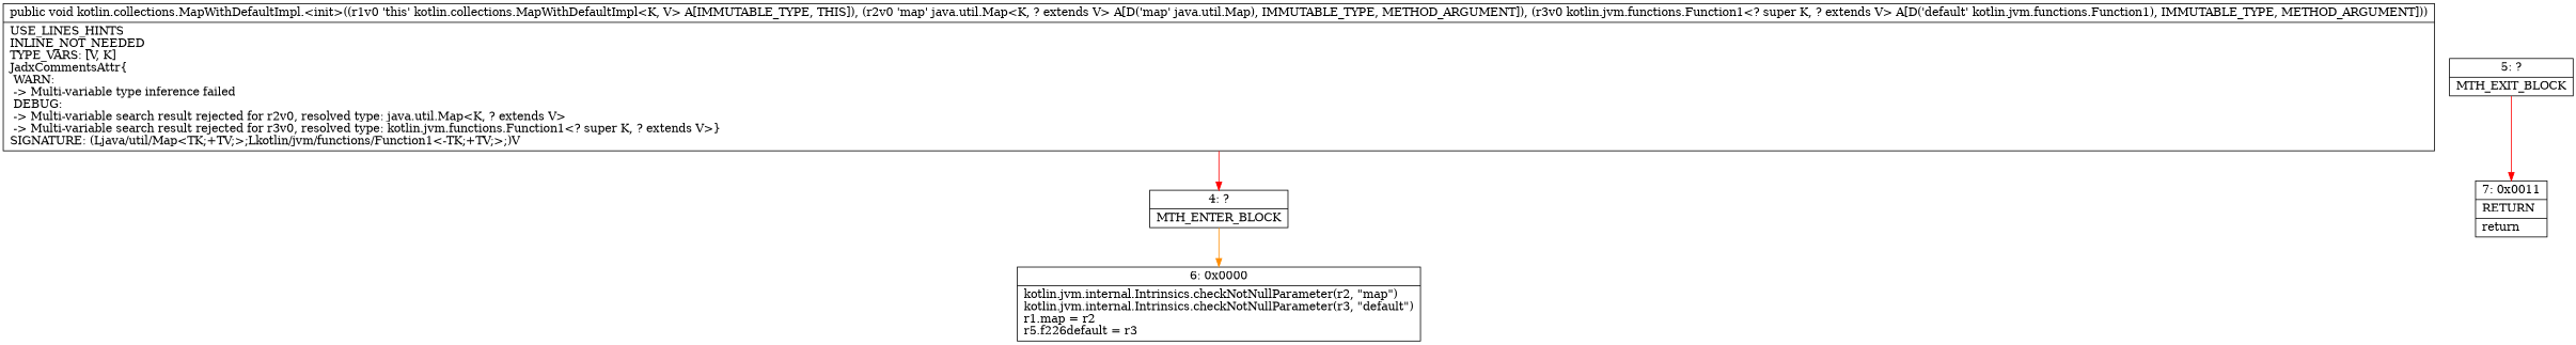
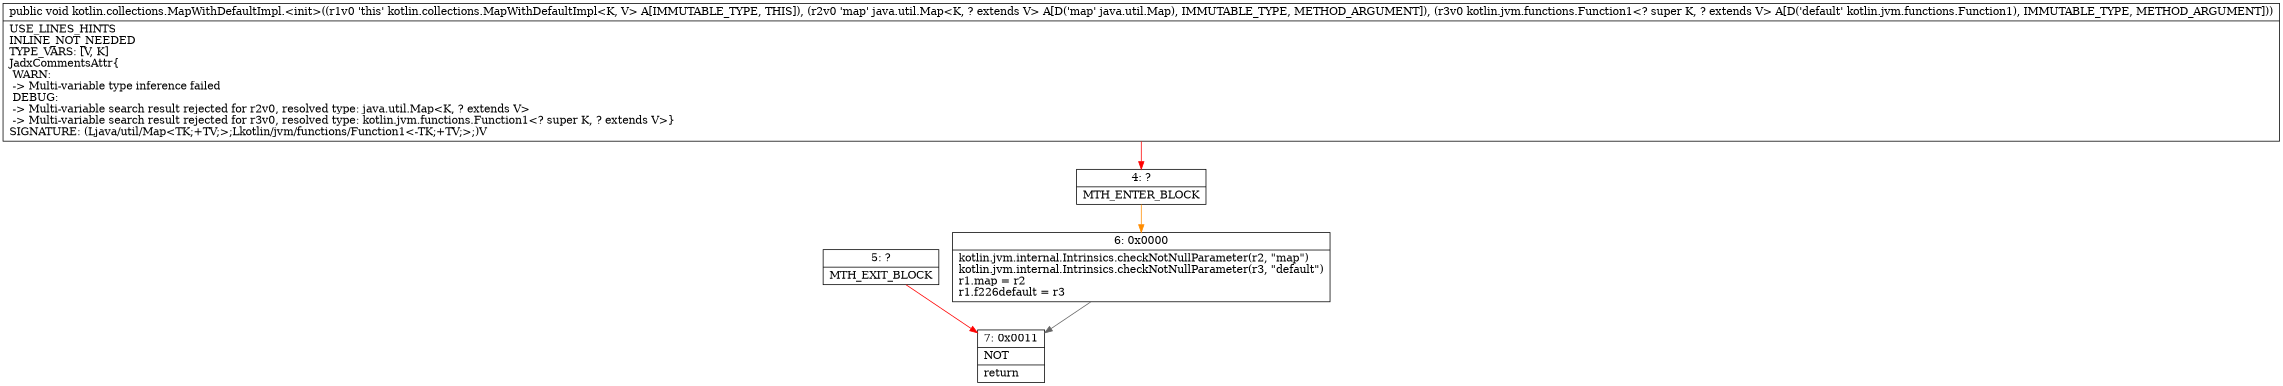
  digraph {
    node [shape=record]
    edge [color=red]
    n1 [label="{4\:\ ?|MTH_ENTER_BLOCK\l}"]
-   n2 [label="{6\:\ 0x0000|kotlin.jvm.internal.Intrinsics.checkNotNullParameter(r2, \"map\")\lkotlin.jvm.internal.Intrinsics.checkNotNullParameter(r3, \"default\")\lr1.map = r2\lr5.f226default = r3\l}"]
-   n3 [label="{7\:\ 0x0011|RETURN\l|return\l}"]
+   n2 [label="{6\:\ 0x0000|kotlin.jvm.internal.Intrinsics.checkNotNullParameter(r2, \"map\")\lkotlin.jvm.internal.Intrinsics.checkNotNullParameter(r3, \"default\")\lr1.map = r2\lr1.f226default = r3\l}"]
+   n3 [label="{7\:\ 0x0011|NOT\l|return\l}"]
    n4 [label="{5\:\ ?|MTH_EXIT_BLOCK\l}"]
    n5 [label="{public void kotlin.collections.MapWithDefaultImpl.\<init\>((r1v0 'this' kotlin.collections.MapWithDefaultImpl\<K, V\> A[IMMUTABLE_TYPE, THIS]), (r2v0 'map' java.util.Map\<K, ? extends V\> A[D('map' java.util.Map), IMMUTABLE_TYPE, METHOD_ARGUMENT]), (r3v0 kotlin.jvm.functions.Function1\<? super K, ? extends V\> A[D('default' kotlin.jvm.functions.Function1), IMMUTABLE_TYPE, METHOD_ARGUMENT]))  | USE_LINES_HINTS\lINLINE_NOT_NEEDED\lTYPE_VARS: [V, K]\lJadxCommentsAttr\{\l WARN: \l \-\> Multi\-variable type inference failed\l DEBUG: \l \-\> Multi\-variable search result rejected for r2v0, resolved type: java.util.Map\<K, ? extends V\>\l \-\> Multi\-variable search result rejected for r3v0, resolved type: kotlin.jvm.functions.Function1\<? super K, ? extends V\>\}\lSIGNATURE: (Ljava\/util\/Map\<TK;+TV;\>;Lkotlin\/jvm\/functions\/Function1\<\-TK;+TV;\>;)V\l}"]
    n1 -> n2 [color=darkorange]
+   n2 -> n3 [color=gray40]
    n4 -> n3
    n5 -> n1
  }
